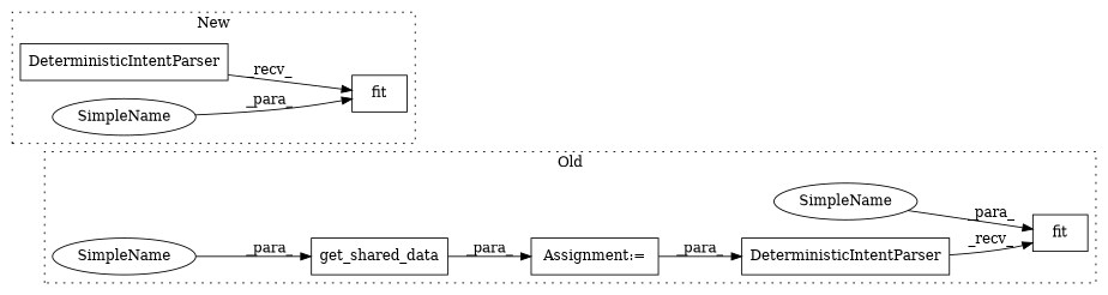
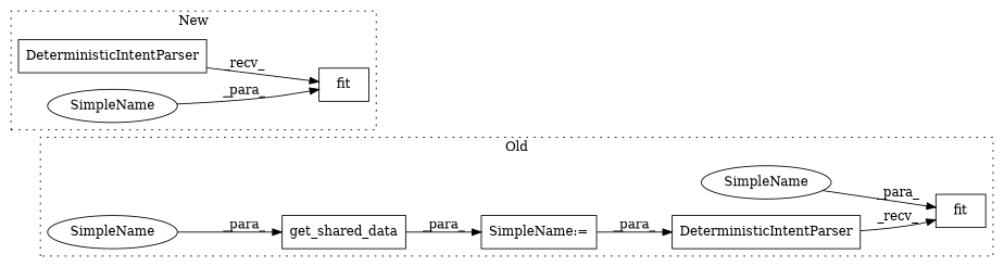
  digraph {
    rankdir=LR
    node [a=32 l=7 shape=box]
    n1 [l="16,1" label=get_shared_data s="23048,23071"]
    n2 [l="4,1" label=fit s="23138,23149"]
-   n3 [a=7 l=1 label="Assignment:=" s=23042]
+   n3 [a=7 l=1 label="SimpleName:=" s=23042]
    n4 [l="26,1" label=DeterministicIntentParser s="23085,23124"]
    n5 [a=42 label=SimpleName s=23142 shape=ellipse]
    n6 [a=42 label=SimpleName s=23064 shape=ellipse]
    n7 [l="4,1" label=fit s="22038,22049"]
    n8 [l="26,1" label=DeterministicIntentParser s="22004,22036"]
    n9 [a=42 label=SimpleName s=22042 shape=ellipse]
    subgraph cluster_1 {
      label=Old
      style=dotted
      n1
      n2
      n3
      n4
      n5
      n6
    }
    subgraph cluster_2 {
      label=New
      style=dotted
      n7
      n8
      n9
    }
    n1 -> n3 [label=_para_]
    n3 -> n4 [label=_para_]
    n4 -> n2 [label=_recv_]
    n5 -> n2 [label=_para_]
    n6 -> n1 [label=_para_]
    n8 -> n7 [label=_recv_]
    n9 -> n7 [label=_para_]
  }
